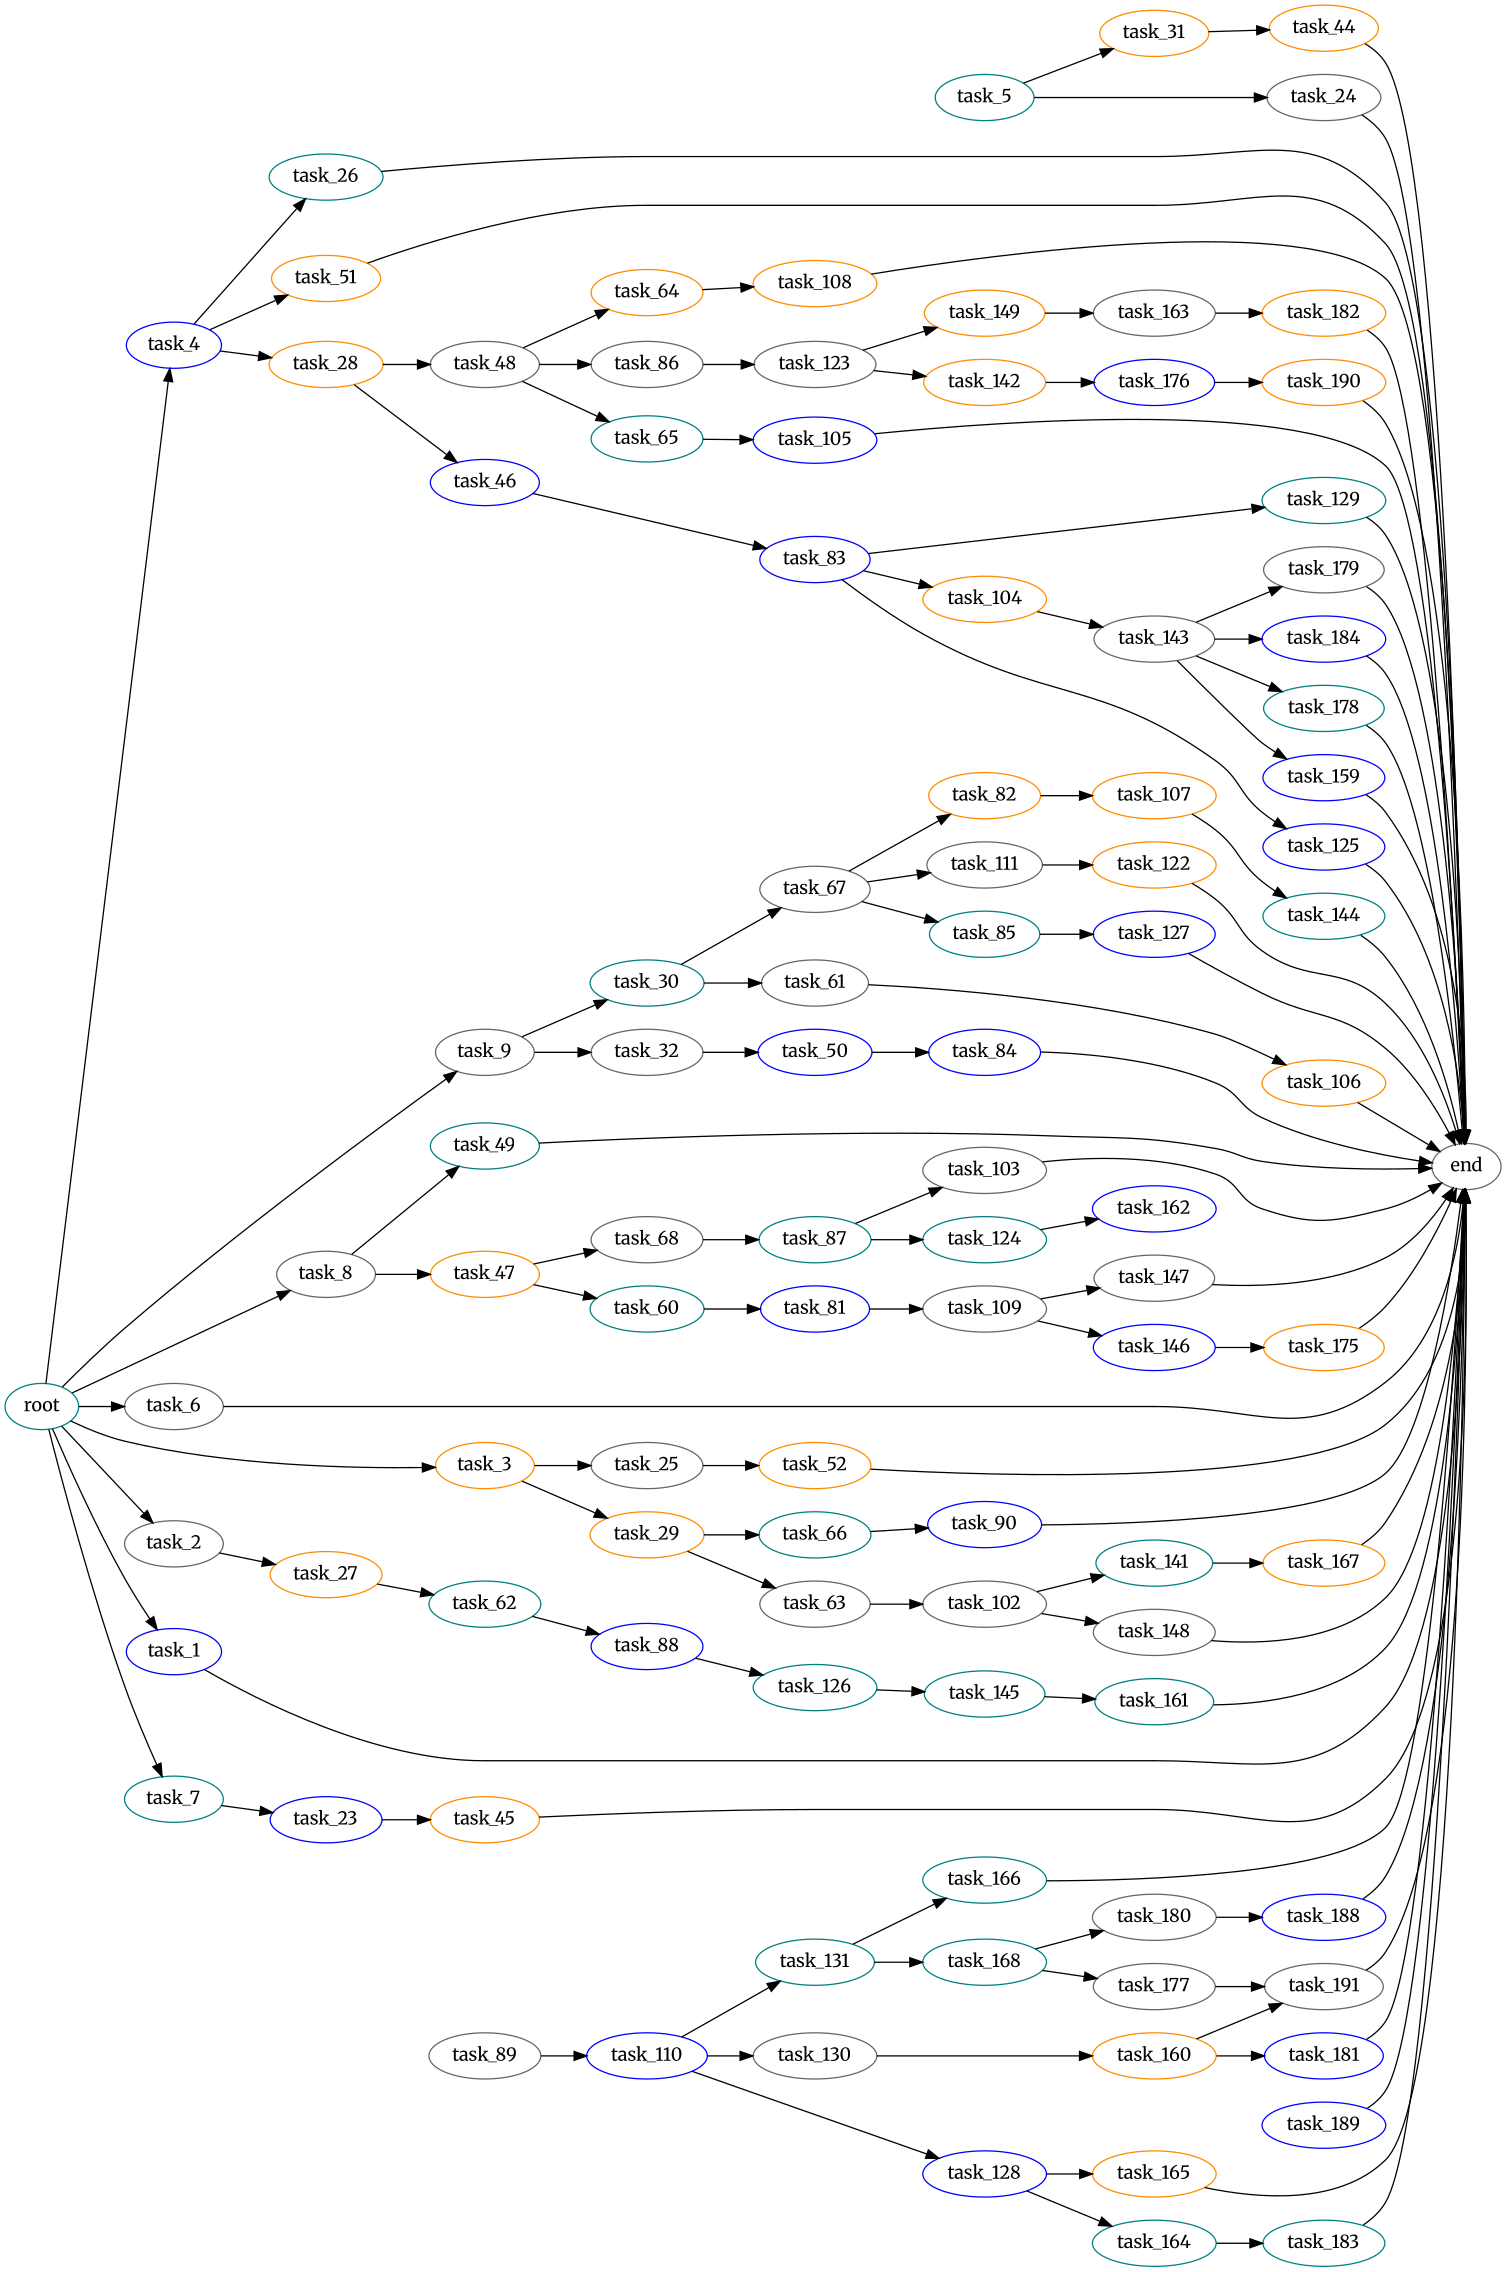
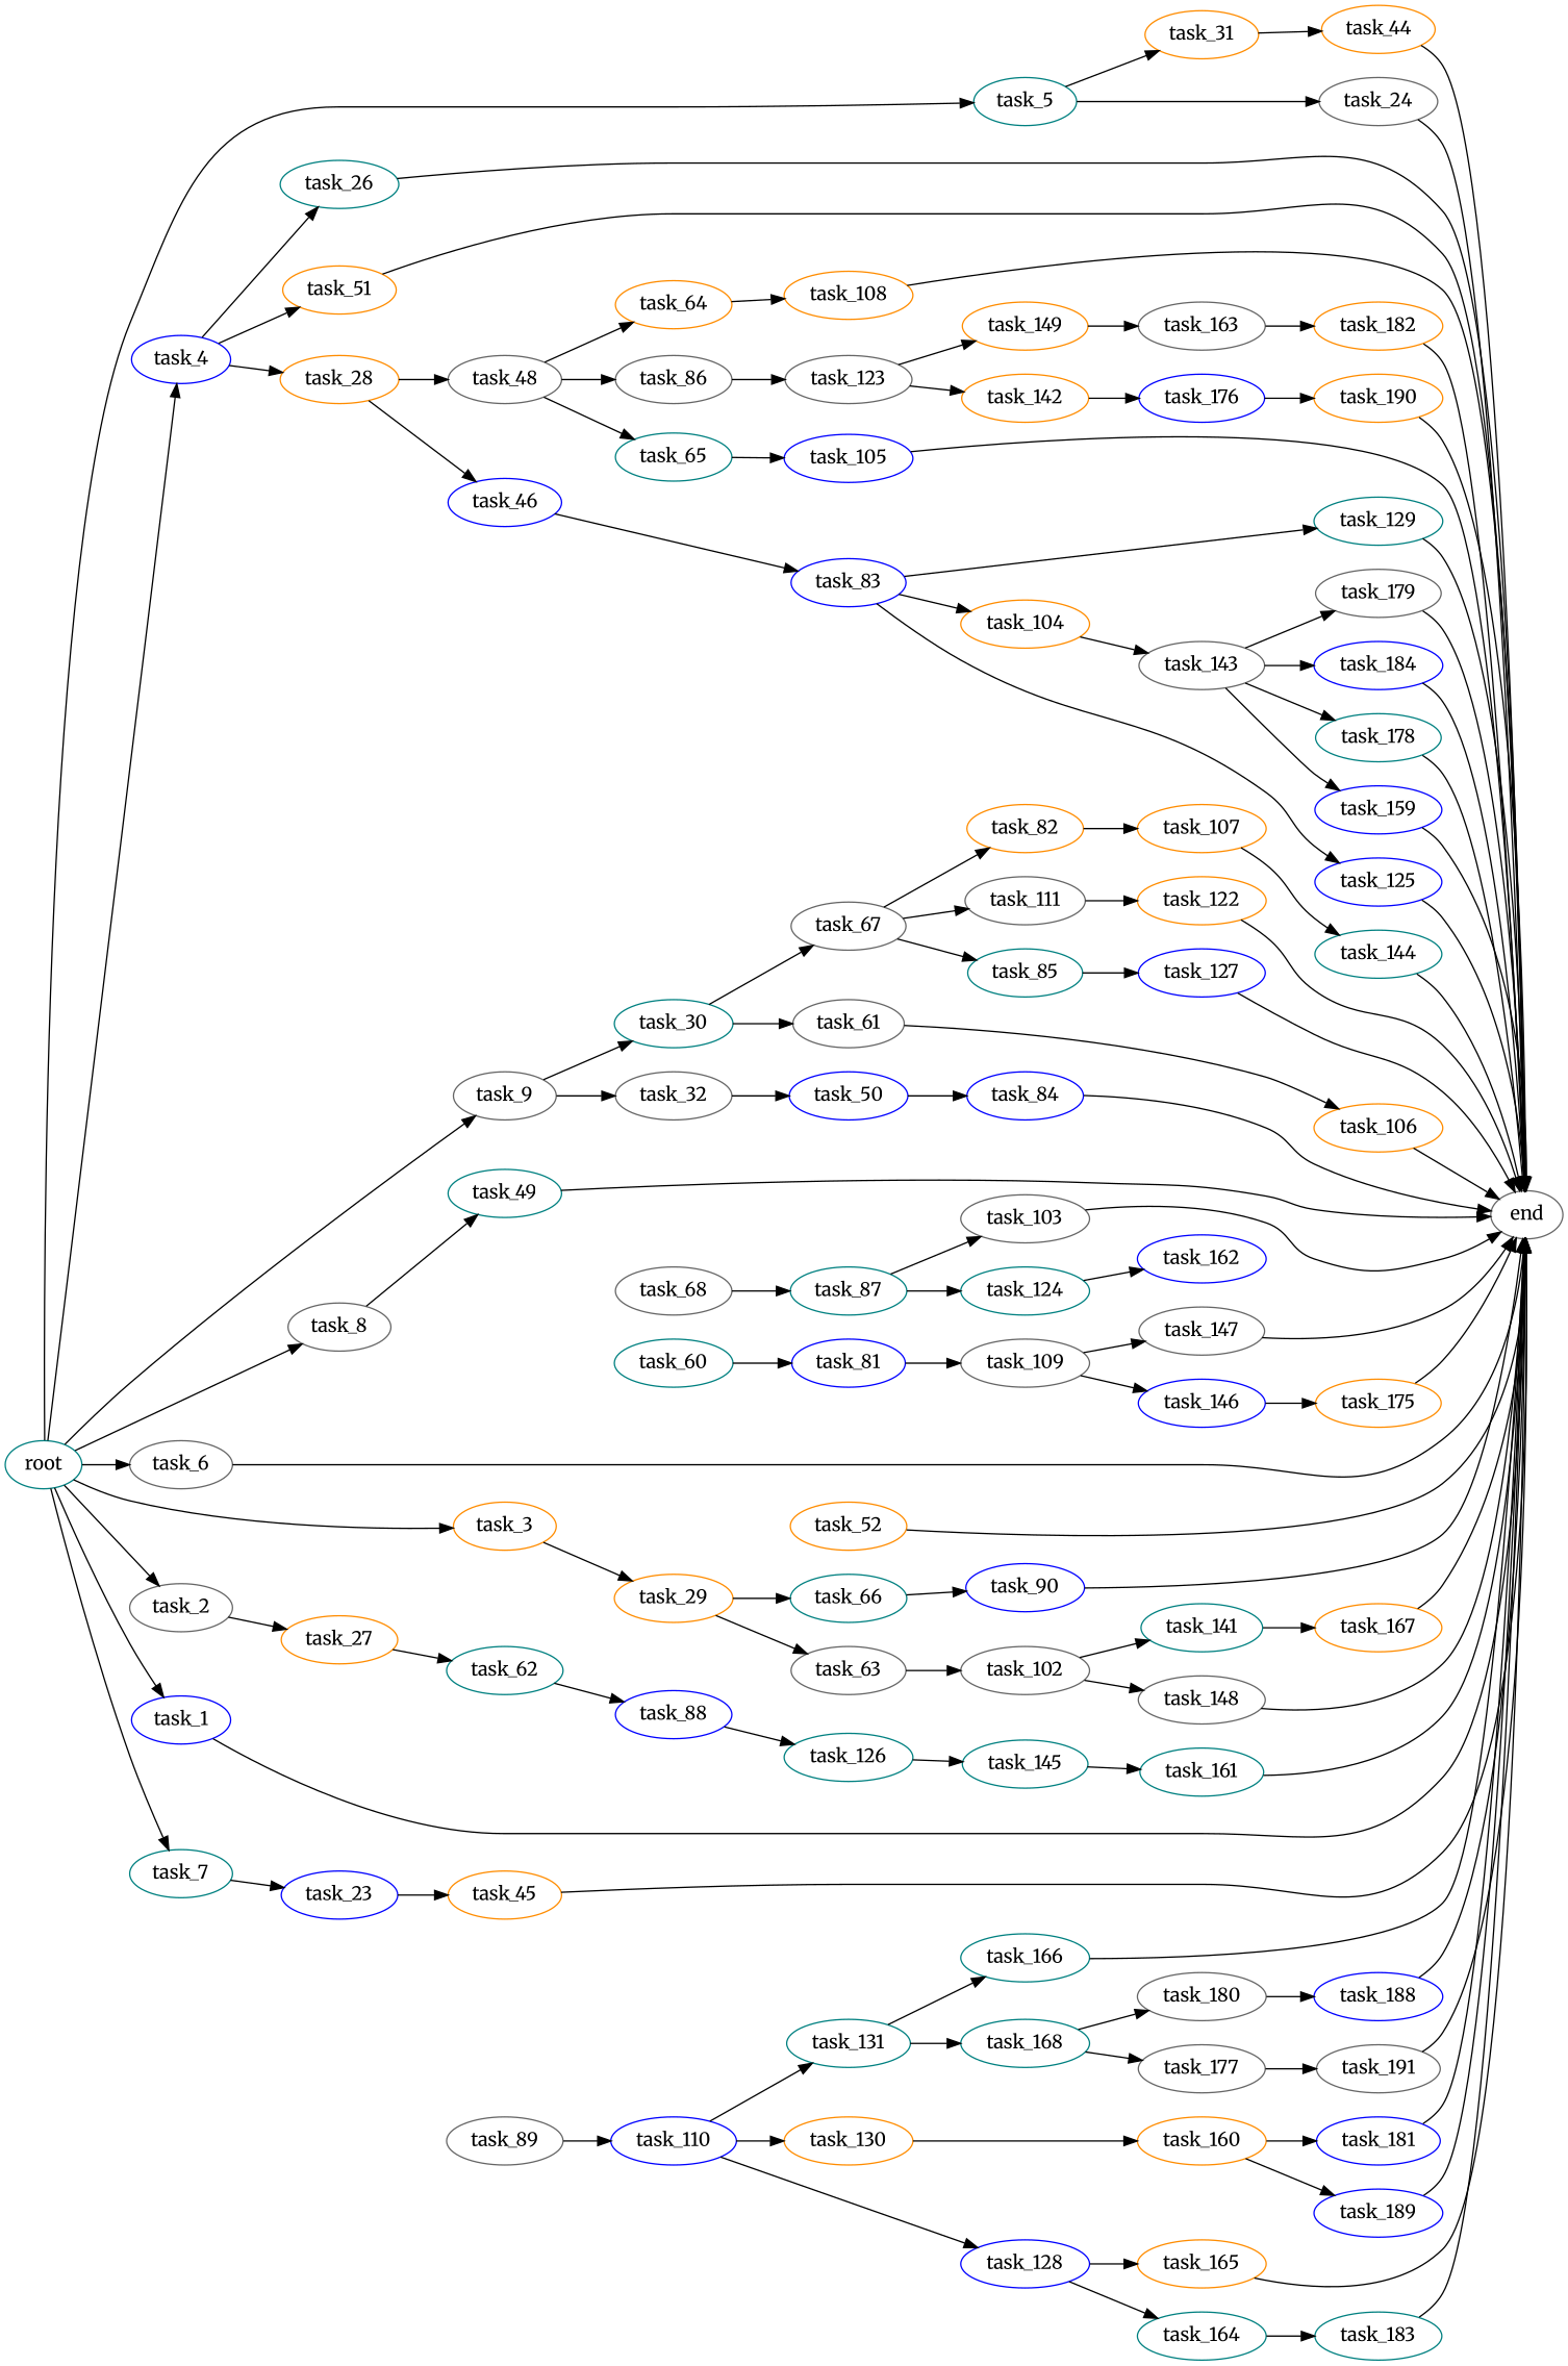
  digraph {
    fontname=Merriweather
    rankdir=LR
    node [color=gray40 fontname=Merriweather]
    edge [fontname=Merriweather]
    task_129 [color=teal]
    end
    task_27 [color=darkorange]
    task_62 [color=teal]
    task_88 [color=blue]
    task_149 [color=darkorange]
    task_163
    task_182 [color=darkorange]
    task_87 [color=teal]
    task_68
    task_103
    task_124 [color=teal]
    task_50 [color=blue]
    task_84 [color=blue]
    task_181 [color=blue]
    task_66 [color=teal]
    task_90 [color=blue]
    task_5 [color=teal]
    task_31 [color=darkorange]
    task_24
    task_44 [color=darkorange]
    task_4 [color=blue]
    task_26 [color=teal]
    task_51 [color=darkorange]
    task_28 [color=darkorange]
    task_48
    task_46 [color=blue]
    task_81 [color=blue]
    task_109
    task_147
    task_146 [color=blue]
    task_143
    task_179
    task_184 [color=blue]
    task_178 [color=teal]
    task_159 [color=blue]
    task_64 [color=darkorange]
    task_108 [color=darkorange]
    task_110 [color=blue]
    task_89
    task_141 [color=teal]
    task_167 [color=darkorange]
    task_190 [color=darkorange]
    task_86
    task_65 [color=teal]
    task_83 [color=blue]
    task_126 [color=teal]
    task_145 [color=teal]
    task_82 [color=darkorange]
    task_107 [color=darkorange]
    task_144 [color=teal]
    task_30 [color=teal]
    task_9
    task_32
    task_67
    task_61
    task_52 [color=darkorange]
    task_142 [color=darkorange]
    task_176 [color=blue]
    task_183 [color=teal]
    task_102
    task_148
    task_49 [color=teal]
    task_8
-   task_47 [color=darkorange]
    task_60 [color=teal]
    task_123
    task_160 [color=darkorange]
    task_189 [color=blue]
    task_166 [color=teal]
    task_104 [color=darkorange]
    task_125 [color=blue]
    task_105 [color=blue]
    task_188 [color=blue]
    task_180
    task_131 [color=teal]
    task_168 [color=teal]
    task_177
    task_191
    task_106 [color=darkorange]
    task_122 [color=darkorange]
    task_63
    task_6
    task_3 [color=darkorange]
-   task_25
    task_29 [color=darkorange]
    task_111
    task_85 [color=teal]
    task_127 [color=blue]
    task_161 [color=teal]
    task_165 [color=darkorange]
    task_45 [color=darkorange]
    task_162 [color=blue]
    task_2
    task_1 [color=blue]
    task_175 [color=darkorange]
-   task_130
+   task_130 [color=darkorange]
    task_23 [color=blue]
    task_164 [color=teal]
    task_7 [color=teal]
    task_128 [color=blue]
    root [color=teal]
    task_129 -> end
    task_27 -> task_62
    task_62 -> task_88
    task_88 -> task_126
    task_149 -> task_163
    task_163 -> task_182
    task_182 -> end
    task_87 -> task_103
    task_87 -> task_124
    task_68 -> task_87
    task_103 -> end
    task_124 -> task_162
    task_50 -> task_84
    task_84 -> end
    task_181 -> end
    task_66 -> task_90
    task_90 -> end
    task_5 -> task_31
    task_5 -> task_24
    task_31 -> task_44
    task_24 -> end
    task_44 -> end
    task_4 -> task_26
    task_4 -> task_51
    task_4 -> task_28
    task_26 -> end
    task_51 -> end
    task_28 -> task_48
    task_28 -> task_46
    task_48 -> task_64
    task_48 -> task_86
    task_48 -> task_65
    task_46 -> task_83
    task_81 -> task_109
    task_109 -> task_147
    task_109 -> task_146
    task_147 -> end
    task_146 -> task_175
    task_143 -> task_179
    task_143 -> task_184
    task_143 -> task_178
    task_143 -> task_159
    task_179 -> end
    task_184 -> end
    task_178 -> end
    task_159 -> end
    task_64 -> task_108
    task_108 -> end
    task_110 -> task_131
    task_110 -> task_130
    task_110 -> task_128
    task_89 -> task_110
    task_141 -> task_167
    task_167 -> end
    task_190 -> end
    task_86 -> task_123
    task_65 -> task_105
    task_83 -> task_129
    task_83 -> task_104
    task_83 -> task_125
    task_126 -> task_145
    task_145 -> task_161
    task_82 -> task_107
    task_107 -> task_144
    task_144 -> end
    task_30 -> task_67
    task_30 -> task_61
    task_9 -> task_30
    task_9 -> task_32
    task_32 -> task_50
    task_67 -> task_82
    task_67 -> task_111
    task_67 -> task_85
    task_61 -> task_106
    task_52 -> end
    task_142 -> task_176
    task_176 -> task_190
    task_183 -> end
    task_102 -> task_141
    task_102 -> task_148
    task_148 -> end
    task_49 -> end
    task_8 -> task_49
-   task_8 -> task_47
-   task_47 -> task_68
-   task_47 -> task_60
    task_60 -> task_81
    task_123 -> task_149
    task_123 -> task_142
    task_160 -> task_181
-   task_160 -> task_191
+   task_160 -> task_189
    task_189 -> end
    task_166 -> end
    task_104 -> task_143
    task_125 -> end
    task_105 -> end
    task_188 -> end
    task_180 -> task_188
    task_131 -> task_166
    task_131 -> task_168
    task_168 -> task_180
    task_168 -> task_177
    task_177 -> task_191
    task_191 -> end
    task_106 -> end
    task_122 -> end
    task_63 -> task_102
    task_6 -> end
-   task_3 -> task_25
    task_3 -> task_29
-   task_25 -> task_52
    task_29 -> task_66
    task_29 -> task_63
    task_111 -> task_122
    task_85 -> task_127
    task_127 -> end
    task_161 -> end
    task_165 -> end
    task_45 -> end
    task_2 -> task_27
    task_1 -> end
    task_175 -> end
    task_130 -> task_160
    task_23 -> task_45
    task_164 -> task_183
    task_7 -> task_23
    task_128 -> task_165
    task_128 -> task_164
+   root -> task_5
    root -> task_4
    root -> task_9
    root -> task_8
    root -> task_6
    root -> task_3
    root -> task_2
    root -> task_1
    root -> task_7
  }
